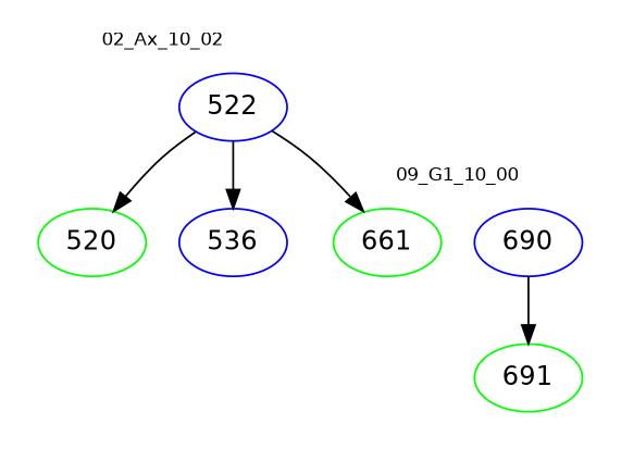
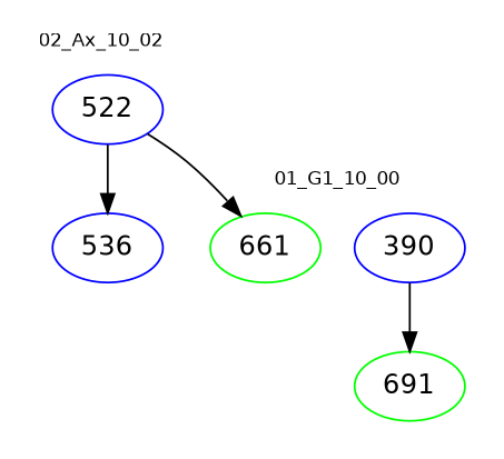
  digraph {
    fontname="DejaVu Sans"
    node [color=blue fontname="DejaVu Sans"]
    edge [color=black fontname="DejaVu Sans"]
    n1 [label=522]
-   n2 [color=green label=520]
    n3 [label=536]
-   n4 [label=690]
+   n4 [label=390]
    n5 [color=green label=661]
    n6 [color=green label=691]
    subgraph cluster_1 {
      color=white
      fontsize=10
      label="02_Ax_10_02"
      n1
-     n2
      n3
    }
    subgraph cluster_2 {
      color=white
      fontsize=10
-     label="09_G1_10_00"
+     label="01_G1_10_00"
      n4
      n5
      n6
    }
-   n1 -> n2
    n1 -> n3
    n1 -> n5
    n4 -> n6
  }
